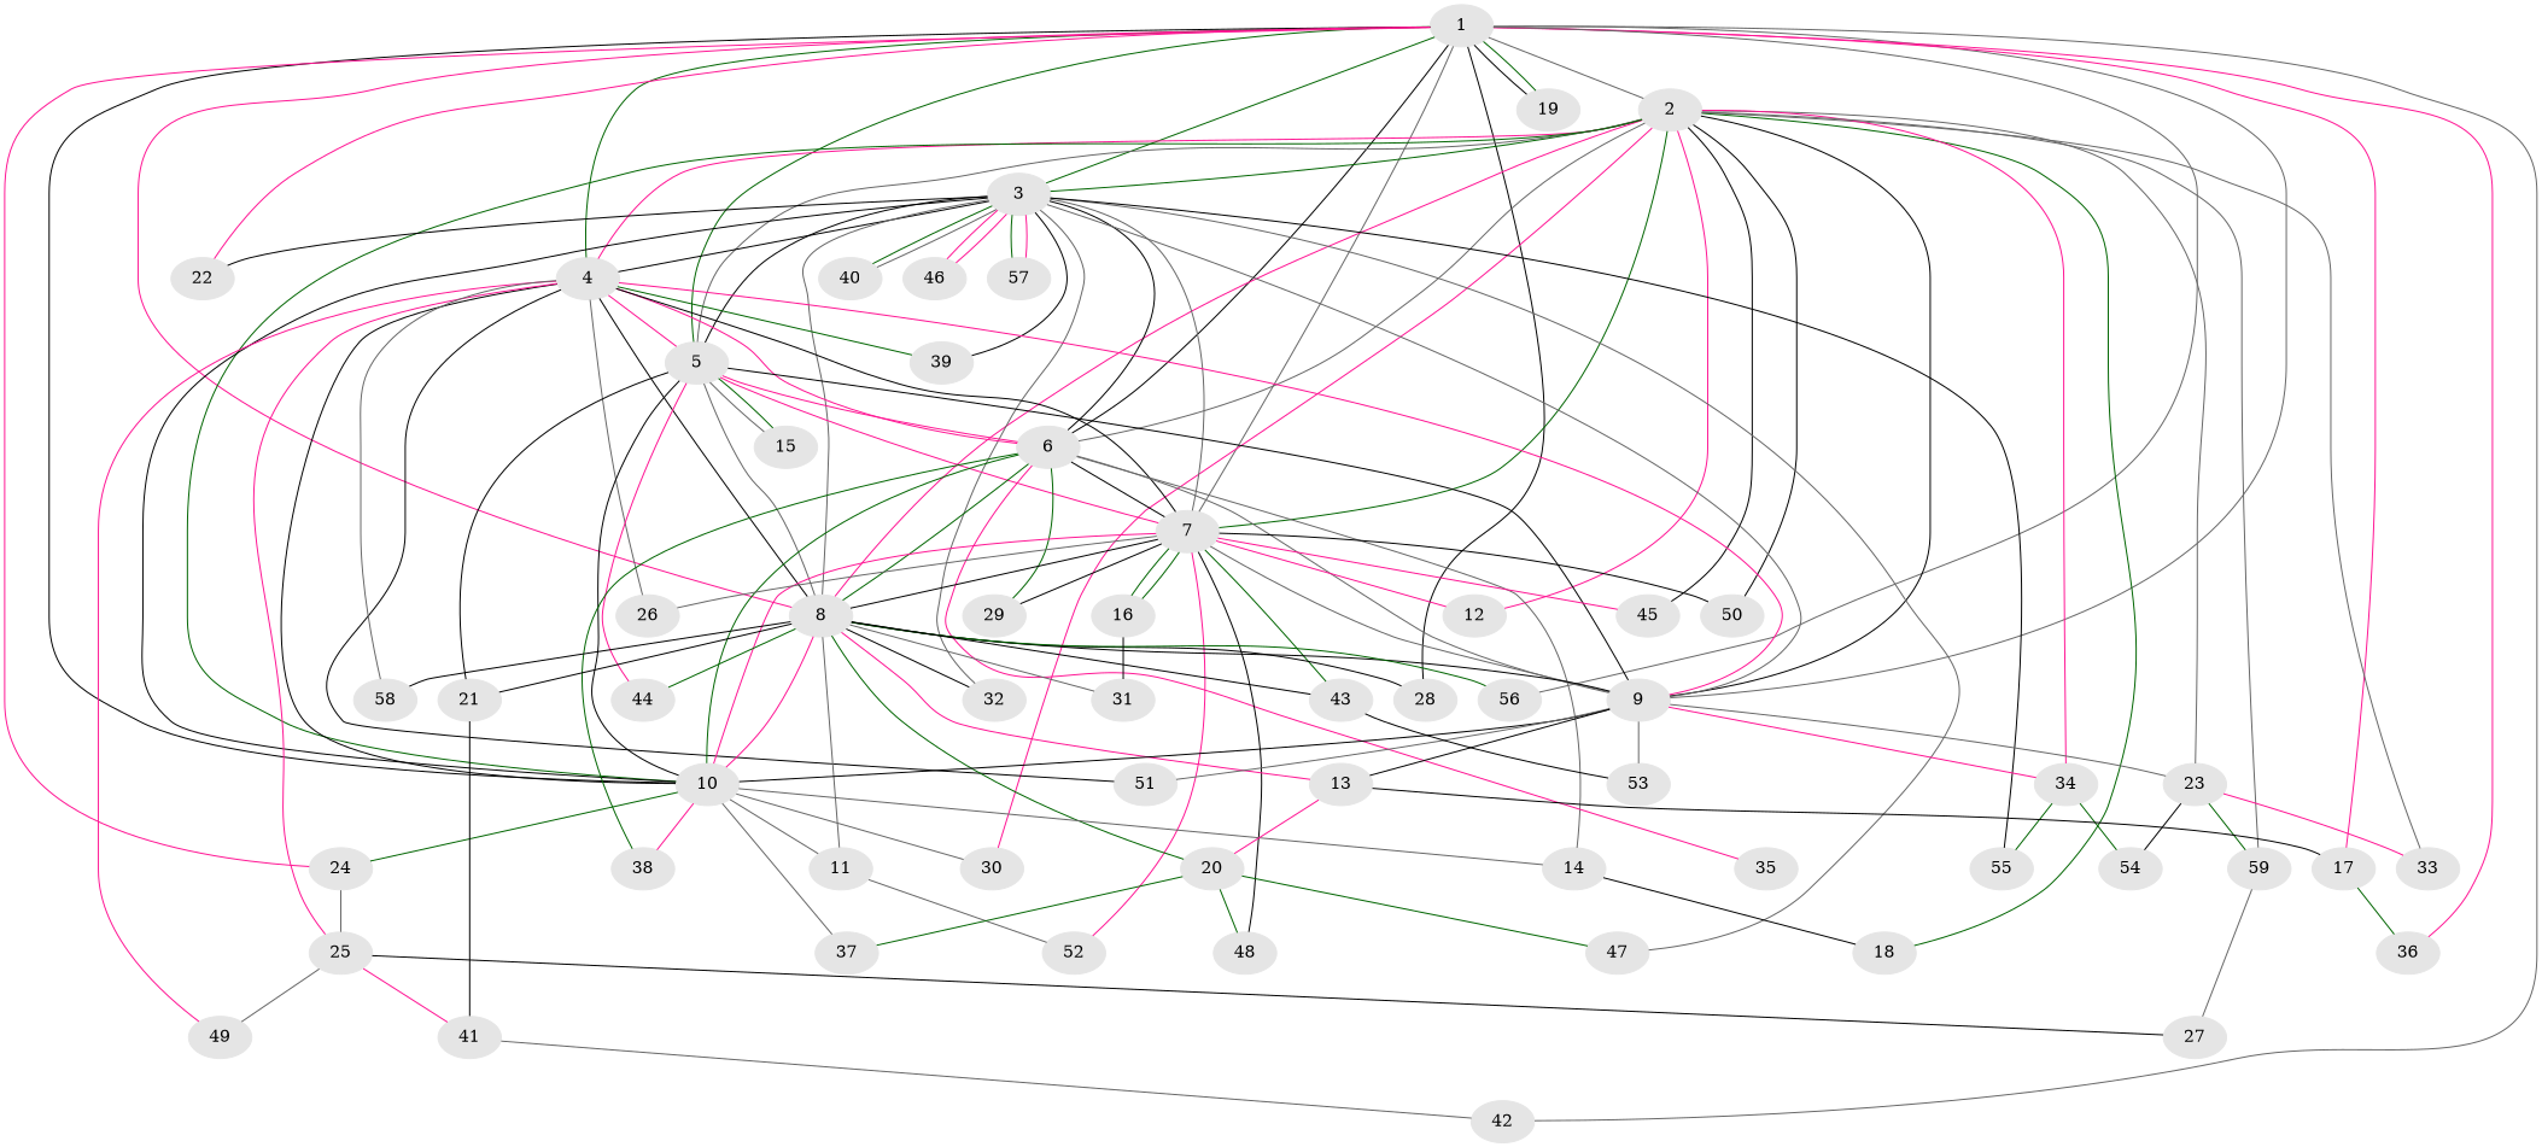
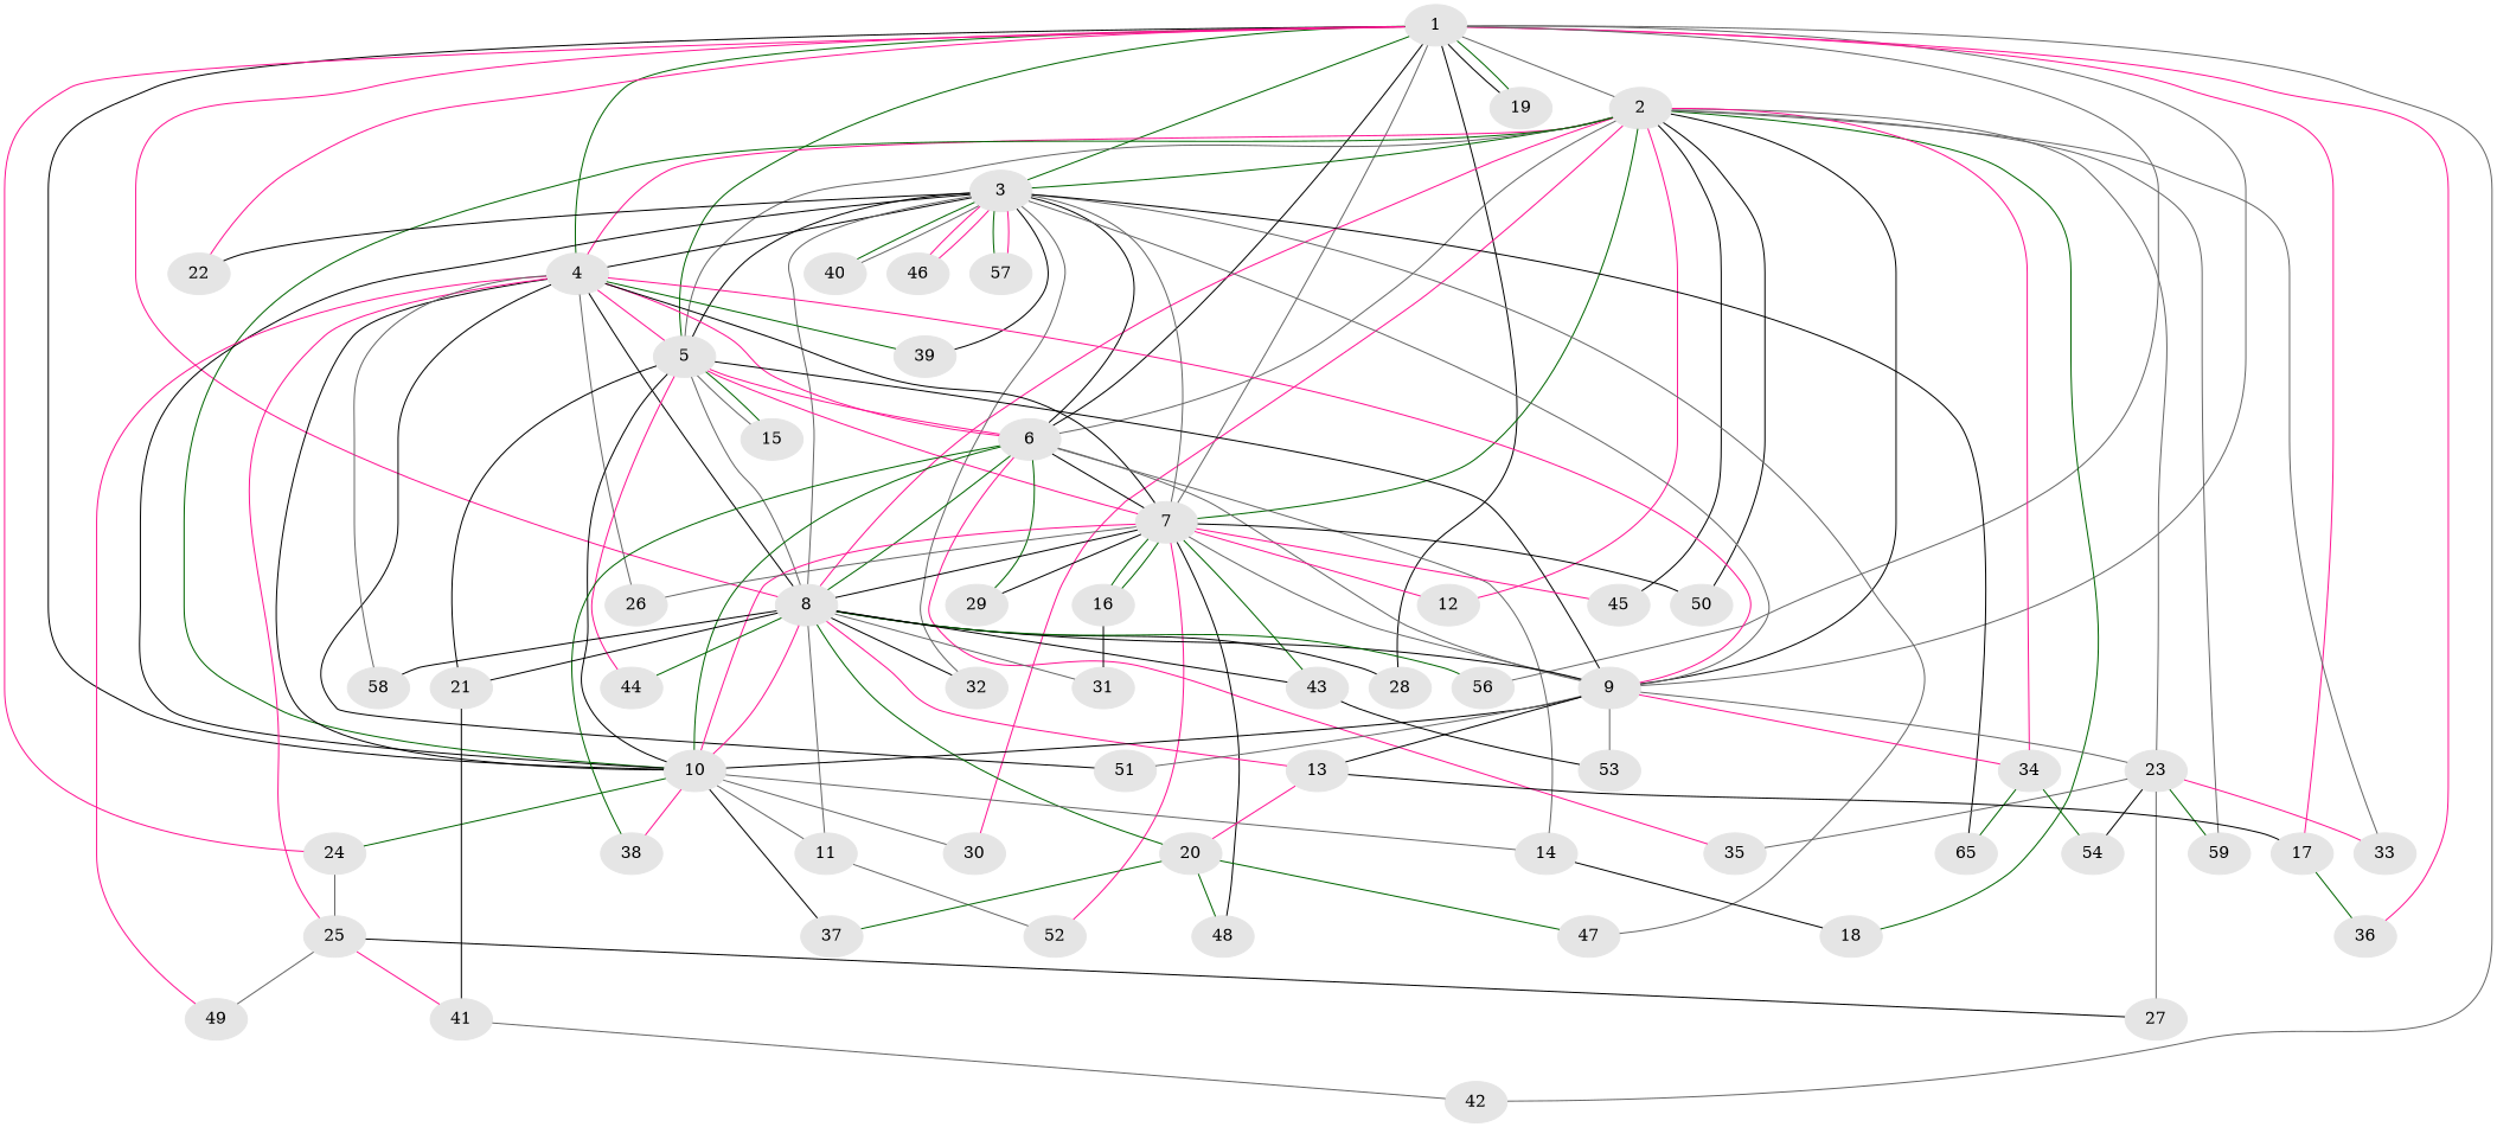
  graph {
    node [color=gray90 style=filled]
    edge [color=black]
    1
    2
    3
    4
    5
    6
    7
    8
    9
    10
    17
    19
    22
    24
    28
    36
    42
    56
    12
    18
    23
    30
    33
    34
    45
    50
    59
    32
    39
    40
    46
    47
-   55
+   55 [label=65]
    57
    25
    26
    49
    51
    58
    15
    21
    44
    14
    29
    35
    38
    16
    43
    48
    52
    11
    13
    20
    31
    53
    37
    27
    54
    41
    1 -- 2 [color=gray40]
    1 -- 3 [color=darkgreen]
    1 -- 4 [color=darkgreen]
    1 -- 5 [color=darkgreen]
    1 -- 6
    1 -- 7 [color=gray40]
    1 -- 8 [color=deeppink]
    1 -- 9 [color=gray40]
    1 -- 10
    1 -- 17 [color=deeppink]
    1 -- 19
    1 -- 19 [color=darkgreen]
    1 -- 22 [color=deeppink]
    1 -- 24 [color=deeppink]
    1 -- 28
    1 -- 36 [color=deeppink]
    1 -- 42 [color=gray40]
    1 -- 56 [color=gray40]
    2 -- 3 [color=darkgreen]
    2 -- 4 [color=deeppink]
    2 -- 5 [color=gray40]
    2 -- 6 [color=gray40]
    2 -- 7 [color=darkgreen]
    2 -- 8 [color=deeppink]
    2 -- 9
    2 -- 10 [color=darkgreen]
    2 -- 12 [color=deeppink]
    2 -- 18 [color=darkgreen]
    2 -- 23 [color=gray40]
    2 -- 30 [color=deeppink]
    2 -- 33 [color=gray40]
    2 -- 34 [color=deeppink]
    2 -- 45
    2 -- 50
    2 -- 59 [color=gray40]
    3 -- 4
    3 -- 5
    3 -- 6
    3 -- 7 [color=gray40]
    3 -- 8 [color=gray40]
    3 -- 9 [color=gray40]
    3 -- 10
    3 -- 22
    3 -- 32 [color=gray40]
    3 -- 39
    3 -- 40 [color=darkgreen]
    3 -- 40 [color=gray40]
    3 -- 46 [color=deeppink]
    3 -- 46 [color=deeppink]
    3 -- 47 [color=gray40]
    3 -- 55
    3 -- 57 [color=darkgreen]
    3 -- 57 [color=deeppink]
    4 -- 5 [color=deeppink]
    4 -- 6 [color=deeppink]
    4 -- 7
    4 -- 8
    4 -- 9 [color=deeppink]
    4 -- 10
    4 -- 39 [color=darkgreen]
    4 -- 25 [color=deeppink]
    4 -- 26 [color=gray40]
    4 -- 49 [color=deeppink]
    4 -- 51
    4 -- 58 [color=gray40]
    5 -- 6 [color=deeppink]
    5 -- 7 [color=deeppink]
    5 -- 8 [color=gray40]
    5 -- 9
    5 -- 10
    5 -- 15 [color=gray40]
    5 -- 15 [color=darkgreen]
    5 -- 21
    5 -- 44 [color=deeppink]
    6 -- 7
    6 -- 8 [color=darkgreen]
    6 -- 9 [color=gray40]
    6 -- 10 [color=darkgreen]
    6 -- 14 [color=gray40]
    6 -- 29 [color=darkgreen]
    6 -- 35 [color=deeppink]
    6 -- 38 [color=darkgreen]
    7 -- 8
    7 -- 9 [color=gray40]
    7 -- 10 [color=deeppink]
    7 -- 12 [color=deeppink]
    7 -- 45 [color=deeppink]
    7 -- 50
    7 -- 26 [color=gray40]
    7 -- 29
    7 -- 16 [color=darkgreen]
    7 -- 16 [color=darkgreen]
    7 -- 43 [color=darkgreen]
    7 -- 48
    7 -- 52 [color=deeppink]
    8 -- 9
    8 -- 10 [color=deeppink]
    8 -- 28
    8 -- 56 [color=darkgreen]
    8 -- 32
    8 -- 58
    8 -- 21
    8 -- 44 [color=darkgreen]
    8 -- 43
    8 -- 11 [color=gray40]
    8 -- 13 [color=deeppink]
    8 -- 20 [color=darkgreen]
    8 -- 31 [color=gray40]
    9 -- 10
    9 -- 23 [color=gray40]
    9 -- 34 [color=deeppink]
    9 -- 51 [color=gray40]
    9 -- 13
    9 -- 53 [color=gray40]
    10 -- 24 [color=darkgreen]
    10 -- 30 [color=gray40]
    10 -- 14 [color=gray40]
    10 -- 38 [color=deeppink]
    10 -- 11 [color=gray40]
-   10 -- 37 [color=gray40]
+   10 -- 37
    17 -- 36 [color=darkgreen]
    24 -- 25 [color=gray40]
    23 -- 33 [color=deeppink]
    23 -- 59 [color=darkgreen]
-   59 -- 27 [color=gray40]
+   23 -- 35 [color=gray40]
+   23 -- 27 [color=gray40]
    23 -- 54
    34 -- 55 [color=darkgreen]
    34 -- 54 [color=darkgreen]
    25 -- 49 [color=gray40]
    25 -- 27
    25 -- 41 [color=deeppink]
    21 -- 41
    14 -- 18
    16 -- 31
    43 -- 53
    11 -- 52 [color=gray40]
    13 -- 17
    13 -- 20 [color=deeppink]
    20 -- 47 [color=darkgreen]
    20 -- 48 [color=darkgreen]
    20 -- 37 [color=darkgreen]
    41 -- 42 [color=gray40]
  }
